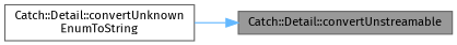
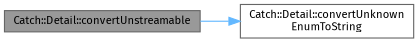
  digraph {
    rankdir=LR
    fontname="Fira Sans"
    node [fontname="Fira Sans" fontsize=10 shape=box style=filled]
    n1 [color=gray40 fillcolor=grey60 fontcolor=black height=0.2 label="Catch::Detail::convertUnstreamable" width=0.4]
    n2 [color=grey40 fillcolor=white height=0.2 label="Catch::Detail::convertUnknown\lEnumToString" width=0.4]
-   n2 -> n1 [color=steelblue1 fontname="Fira Sans" fontsize=10 labelfontname=Helvetica labelfontsize=10 style=solid]
+   n1 -> n2 [color=steelblue1 fontname="Fira Sans" fontsize=10 labelfontname=Helvetica labelfontsize=10 style=solid]
  }
